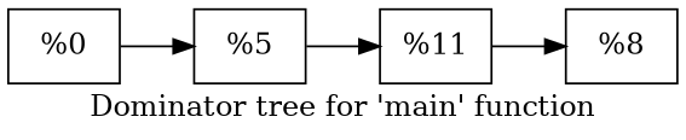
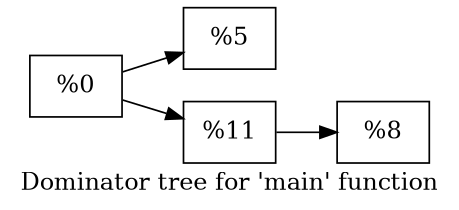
  digraph {
    label="Dominator tree for 'main' function"
    rankdir=LR
    node [shape=record]
    n1 [label="{%0 }"]
    n2 [label="{%5 }"]
    n3 [label="{%11 }"]
    n4 [label="{%8 }"]
    n1 -> n2
-   n2 -> n3
+   n1 -> n3
    n3 -> n4
  }
